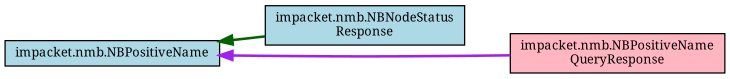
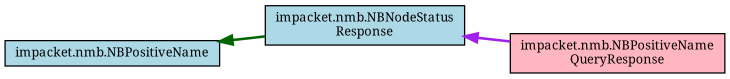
  digraph {
    fontname="Noto Serif"
    rankdir=LR
    node [color=black fillcolor=lightblue fontname="Noto Serif" fontsize=10 shape=record style=filled]
    edge [dir=back fontname="Noto Serif" fontsize=10 labelfontname=Helvetica labelfontsize=10 style=bold]
    n1 [height=0.2 label="impacket.nmb.NBPositiveName" width=0.4]
    n2 [height=0.2 label="impacket.nmb.NBNodeStatus\lResponse" width=0.4]
    n3 [fillcolor=lightpink height=0.2 label="impacket.nmb.NBPositiveName\lQueryResponse" width=0.4]
    n1 -> n2 [color=darkgreen]
-   n1 -> n3 [color=purple]
+   n2 -> n3 [color=purple]
  }
